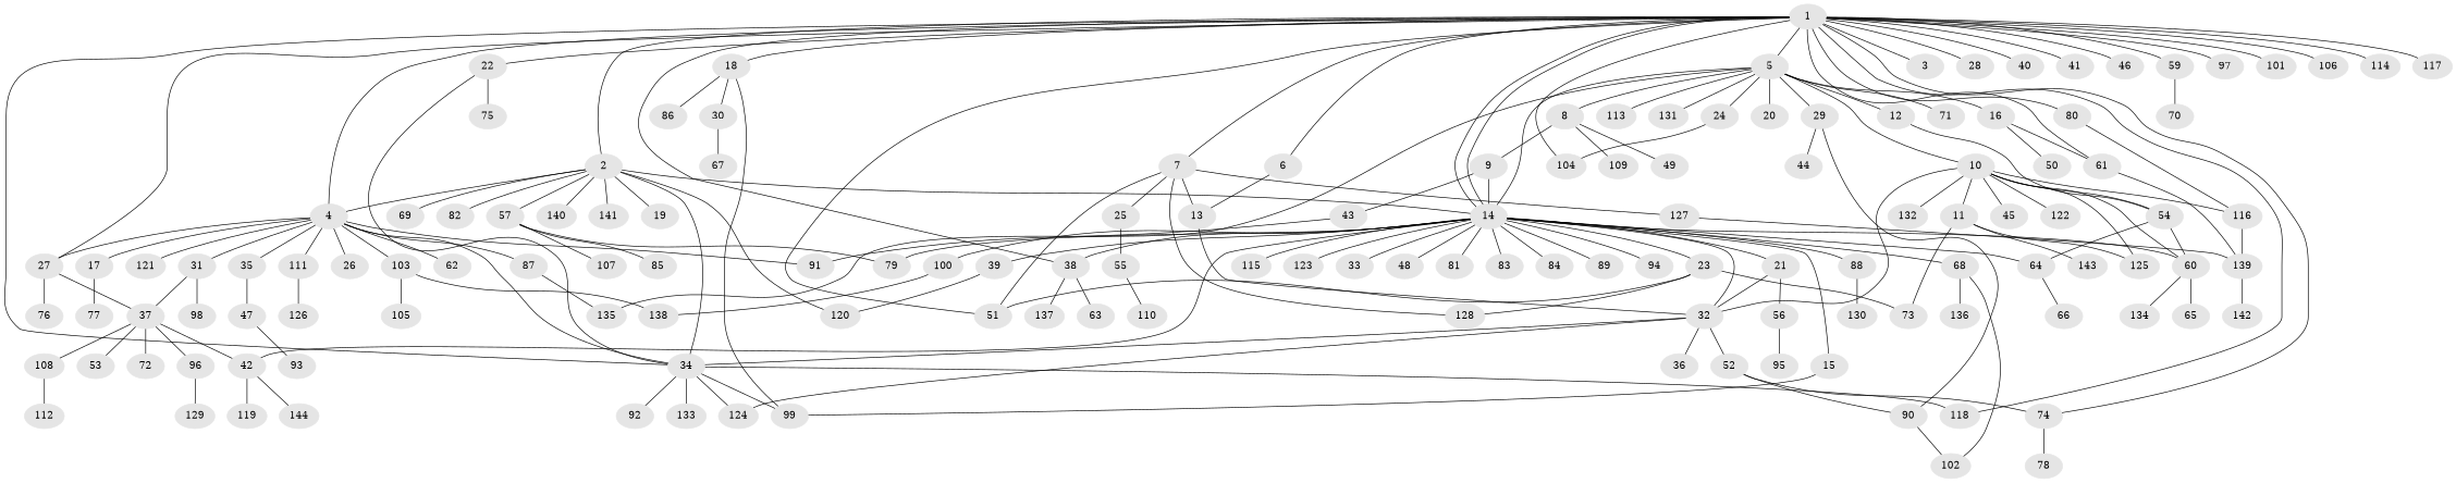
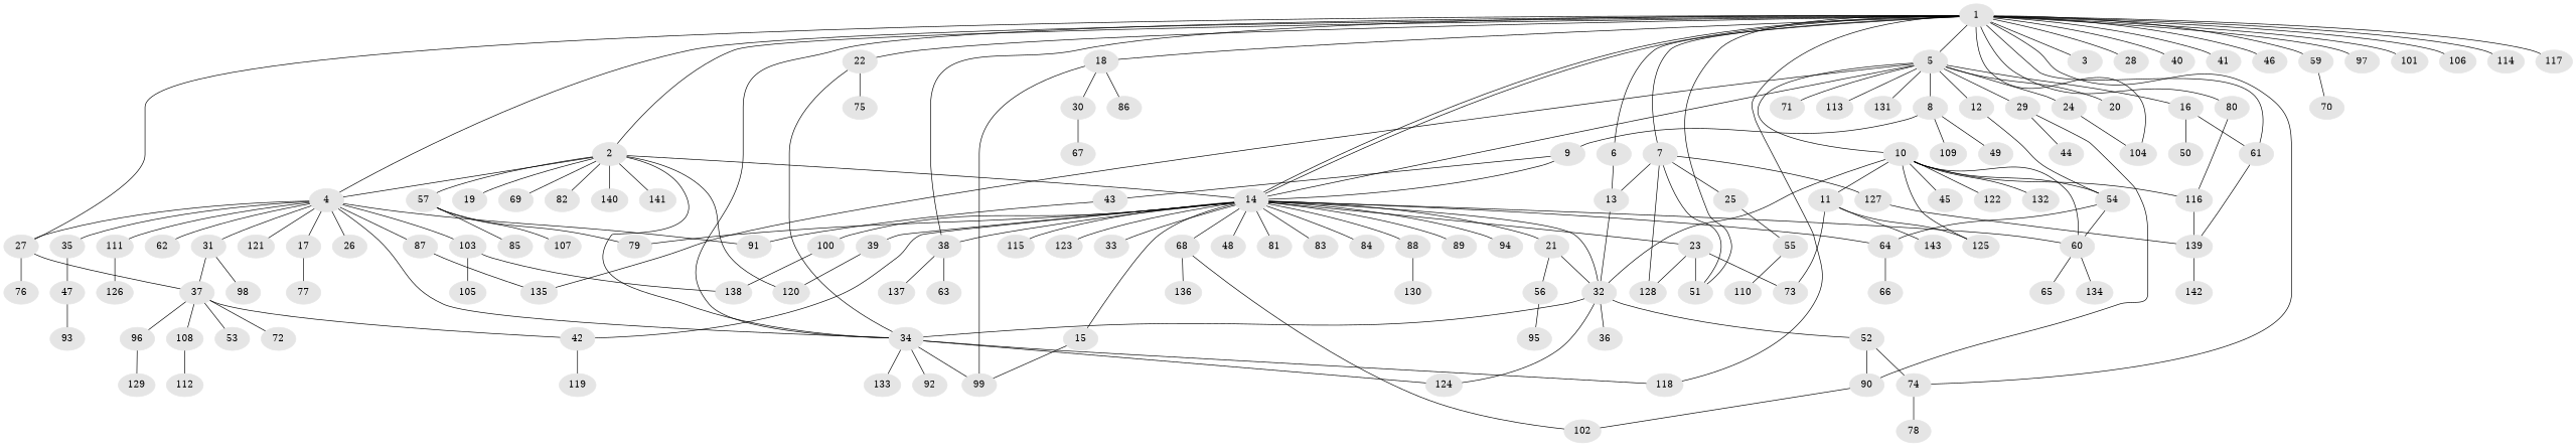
  graph {
    node [color=gray90 style=filled]
    1
    2
    3
    4
    5
    6
    7
    14
    18
    22
    27
    28
    34
    38
    40
    41
    46
    51
    59
    61
    74
    80
    97
    101
    104
    106
    114
    117
    118
    19
    57
    69
    82
    120
    140
    141
    17
    26
    31
    35
    62
    87
    91
    103
    111
    121
    8
    10
    12
    16
    20
    24
    29
    71
    113
    131
    135
    13
    25
    127
    128
    32
    60
    15
    21
    23
    33
    39
    42
    48
    64
    68
    79
    81
    83
    84
    88
    89
    94
    100
    115
    123
    99
    30
    86
    75
    37
    76
    124
    92
    133
    63
    137
    70
    139
    78
    116
    85
    107
    77
    98
    47
    138
    105
    126
    9
    49
    109
    11
    45
    54
    122
    125
    132
    50
    44
    90
    55
    43
    73
    143
    36
    52
    65
    134
    56
    119
-   144
    66
    102
    136
    130
    67
    95
    110
    53
    72
    96
    108
    93
    129
    112
    142
    1 -- 2
    1 -- 3
    1 -- 4
    1 -- 5
    1 -- 6
    1 -- 7
    1 -- 14
    1 -- 14
    1 -- 18
    1 -- 22
    1 -- 27
    1 -- 28
    1 -- 34
    1 -- 38
    1 -- 40
    1 -- 41
    1 -- 46
    1 -- 51
    1 -- 59
    1 -- 61
    1 -- 74
    1 -- 80
    1 -- 97
    1 -- 101
    1 -- 104
    1 -- 106
    1 -- 114
    1 -- 117
    1 -- 118
    2 -- 4
    2 -- 14
    2 -- 34
    2 -- 19
    2 -- 57
    2 -- 69
    2 -- 82
    2 -- 120
    2 -- 140
    2 -- 141
    4 -- 27
    4 -- 34
    4 -- 17
    4 -- 26
    4 -- 31
    4 -- 35
    4 -- 62
    4 -- 87
    4 -- 91
    4 -- 103
    4 -- 111
    4 -- 121
    5 -- 14
    5 -- 8
    5 -- 10
    5 -- 12
    5 -- 16
    5 -- 20
    5 -- 24
    5 -- 29
    5 -- 71
    5 -- 113
    5 -- 131
    5 -- 135
    6 -- 13
    7 -- 51
    7 -- 13
    7 -- 25
    7 -- 127
    7 -- 128
    14 -- 38
    14 -- 32
    14 -- 60
    14 -- 15
    14 -- 21
    14 -- 23
    14 -- 33
    14 -- 39
    14 -- 42
    14 -- 48
    14 -- 64
    14 -- 68
    14 -- 79
    14 -- 81
    14 -- 83
    14 -- 84
    14 -- 88
    14 -- 89
    14 -- 94
    14 -- 100
    14 -- 115
    14 -- 123
    18 -- 99
    18 -- 30
    18 -- 86
    22 -- 34
    22 -- 75
    27 -- 37
    27 -- 76
    34 -- 118
    34 -- 99
    34 -- 124
    34 -- 92
    34 -- 133
    38 -- 63
    38 -- 137
    59 -- 70
    61 -- 139
    74 -- 78
    80 -- 116
    57 -- 79
    57 -- 85
    57 -- 107
    17 -- 77
    31 -- 37
    31 -- 98
    35 -- 47
    87 -- 135
    103 -- 138
    103 -- 105
    111 -- 126
    8 -- 9
    8 -- 49
    8 -- 109
    10 -- 32
    10 -- 60
    10 -- 116
    10 -- 11
    10 -- 45
    10 -- 54
    10 -- 122
    10 -- 125
    10 -- 132
    12 -- 54
    16 -- 61
    16 -- 50
    24 -- 104
    29 -- 44
    29 -- 90
    13 -- 32
    25 -- 55
    127 -- 139
    32 -- 34
    32 -- 124
    32 -- 36
    32 -- 52
    60 -- 65
    60 -- 134
    15 -- 99
    21 -- 32
    21 -- 56
    23 -- 51
    23 -- 128
    23 -- 73
    39 -- 120
    42 -- 119
-   42 -- 144
    64 -- 66
    68 -- 102
    68 -- 136
    88 -- 130
    100 -- 138
    30 -- 67
    37 -- 42
    37 -- 53
    37 -- 72
    37 -- 96
    37 -- 108
    139 -- 142
    116 -- 139
    47 -- 93
    9 -- 14
    9 -- 43
    11 -- 125
    11 -- 73
    11 -- 143
    54 -- 60
    54 -- 64
    90 -- 102
    55 -- 110
    43 -- 91
    52 -- 74
    52 -- 90
    56 -- 95
    96 -- 129
    108 -- 112
  }
